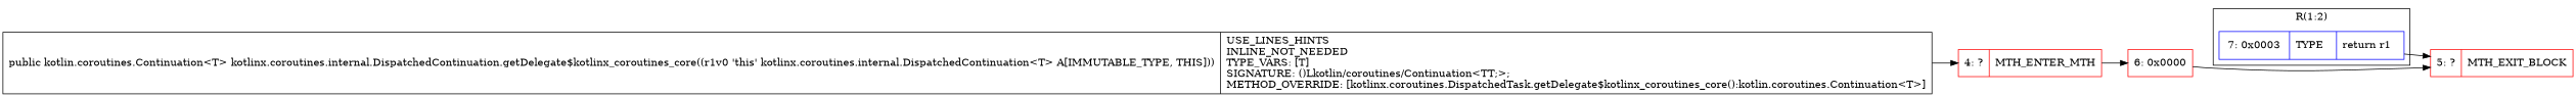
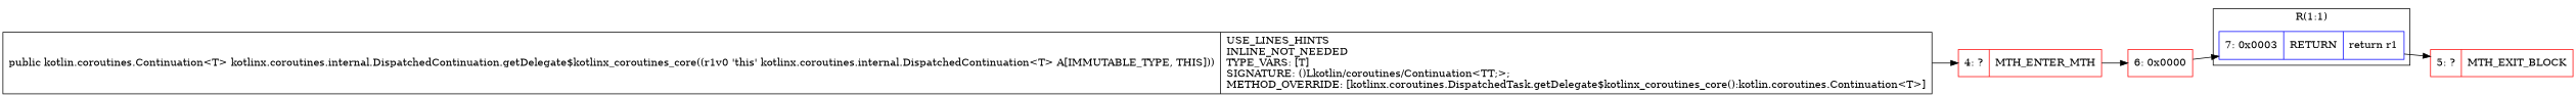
  digraph {
    rankdir=LR
    node [color=red shape=record]
-   n1 [color=blue label="{7\:\ 0x0003|TYPE\l|return r1\l}"]
+   n1 [color=blue label="{7\:\ 0x0003|RETURN\l|return r1\l}"]
    n2 [label="{5\:\ ?|MTH_EXIT_BLOCK\l}"]
    n3 [label="{4\:\ ?|MTH_ENTER_MTH\l}"]
    n4 [label="{6\:\ 0x0000}"]
    n5 [label="{public kotlin.coroutines.Continuation\<T\> kotlinx.coroutines.internal.DispatchedContinuation.getDelegate$kotlinx_coroutines_core((r1v0 'this' kotlinx.coroutines.internal.DispatchedContinuation\<T\> A[IMMUTABLE_TYPE, THIS]))  | USE_LINES_HINTS\lINLINE_NOT_NEEDED\lTYPE_VARS: [T]\lSIGNATURE: ()Lkotlin\/coroutines\/Continuation\<TT;\>;\lMETHOD_OVERRIDE: [kotlinx.coroutines.DispatchedTask.getDelegate$kotlinx_coroutines_core():kotlin.coroutines.Continuation\<T\>]\l}" color=""]
    subgraph cluster_1 {
-     label="R(1:2)"
+     label="R(1:1)"
      n1
    }
    n1 -> n2
    n3 -> n4
-   n4 -> n2
+   n4 -> n1
    n5 -> n3
  }
